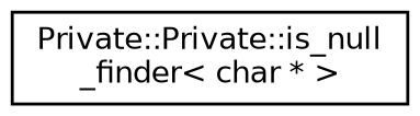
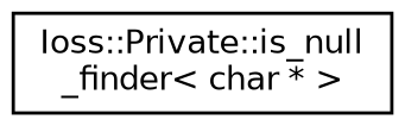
  digraph {
    rankdir=TB
-   n1 [color=black fillcolor=white fontname=Helvetica fontsize=10 height=0.2 label="Private::Private::is_null\l_finder\< char * \>" shape=box style=filled width=0.4]
+   n1 [color=black fillcolor=white fontname=Helvetica fontsize=10 height=0.2 label="Ioss::Private::is_null\l_finder\< char * \>" shape=box style=filled width=0.4]
  }
